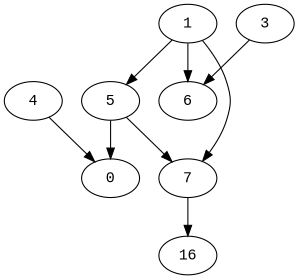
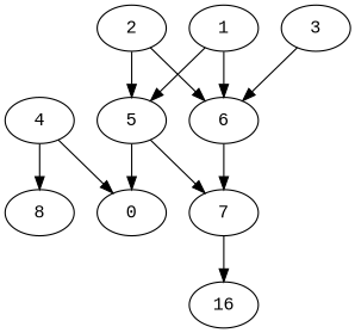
  digraph {
    fontname="Liberation Mono"
    node [alpha=0.02 fontname="Liberation Mono"]
    edge [fontname="Liberation Mono"]
    1 [expect_size=25598976]
    5 [alpha=0.13 expect_size=34075648]
    6 [alpha=0.04 expect_size=32352256]
    4 [alpha=0.18 expect_size=43219968]
+   8 [alpha=0.11 expect_size=11630592]
    n6 [expect_size=29082624 label=0]
    7 [alpha=0.10 expect_size=28525568]
    n8 [alpha=0.20 expect_size=7876608 label=16]
+   2 [alpha=0.07 expect_size=34201600]
    3 [alpha=0.13 expect_size=7715840]
    1 -> 5
    1 -> 6
    5 -> n6
    5 -> 7
-   1 -> 7
+   6 -> 7
+   4 -> 8
    4 -> n6
    7 -> n8
+   2 -> 5
+   2 -> 6
    3 -> 6
  }
